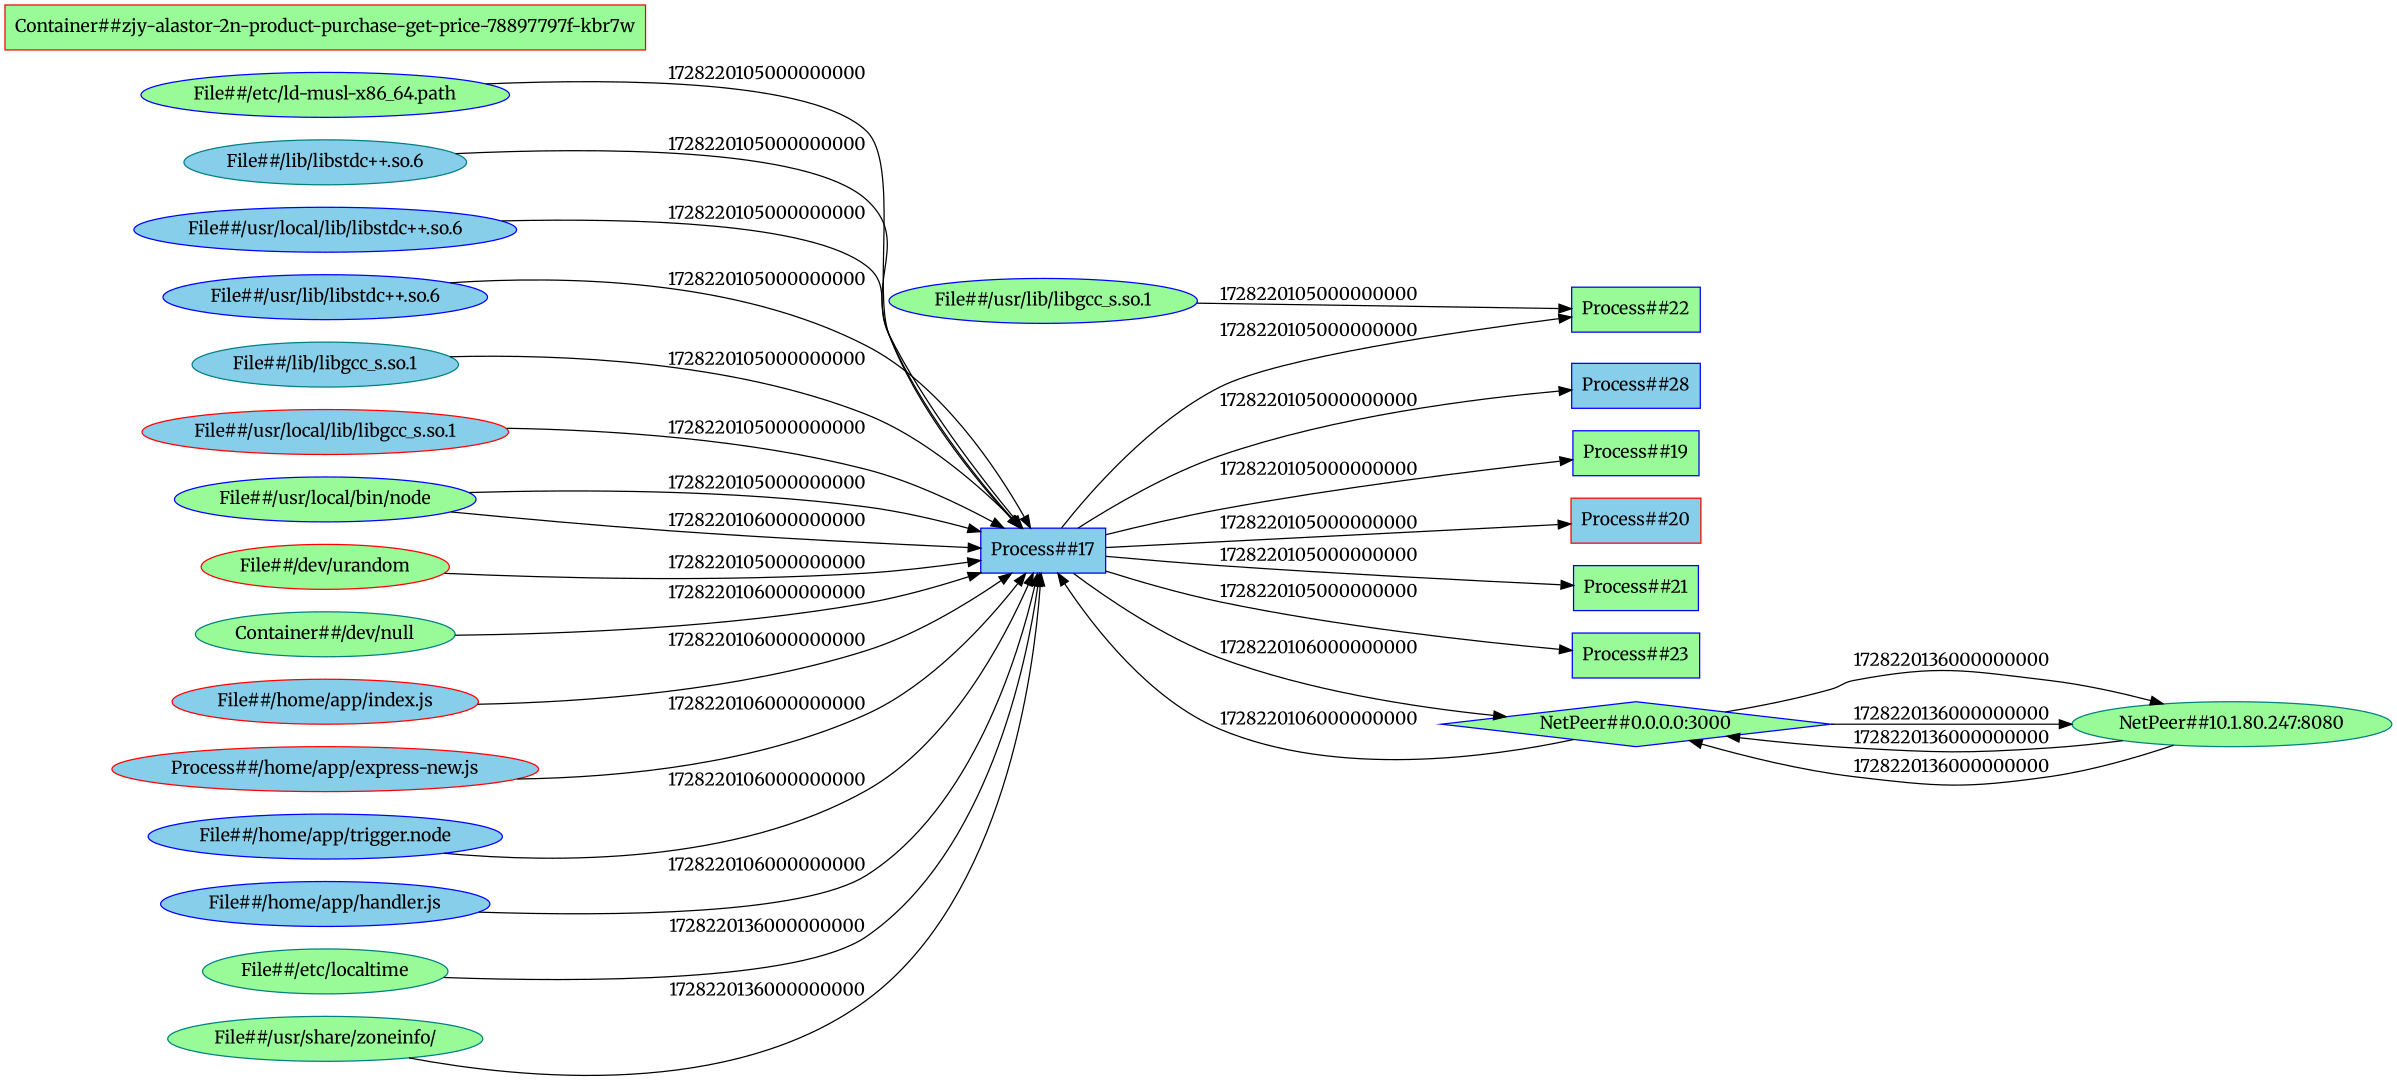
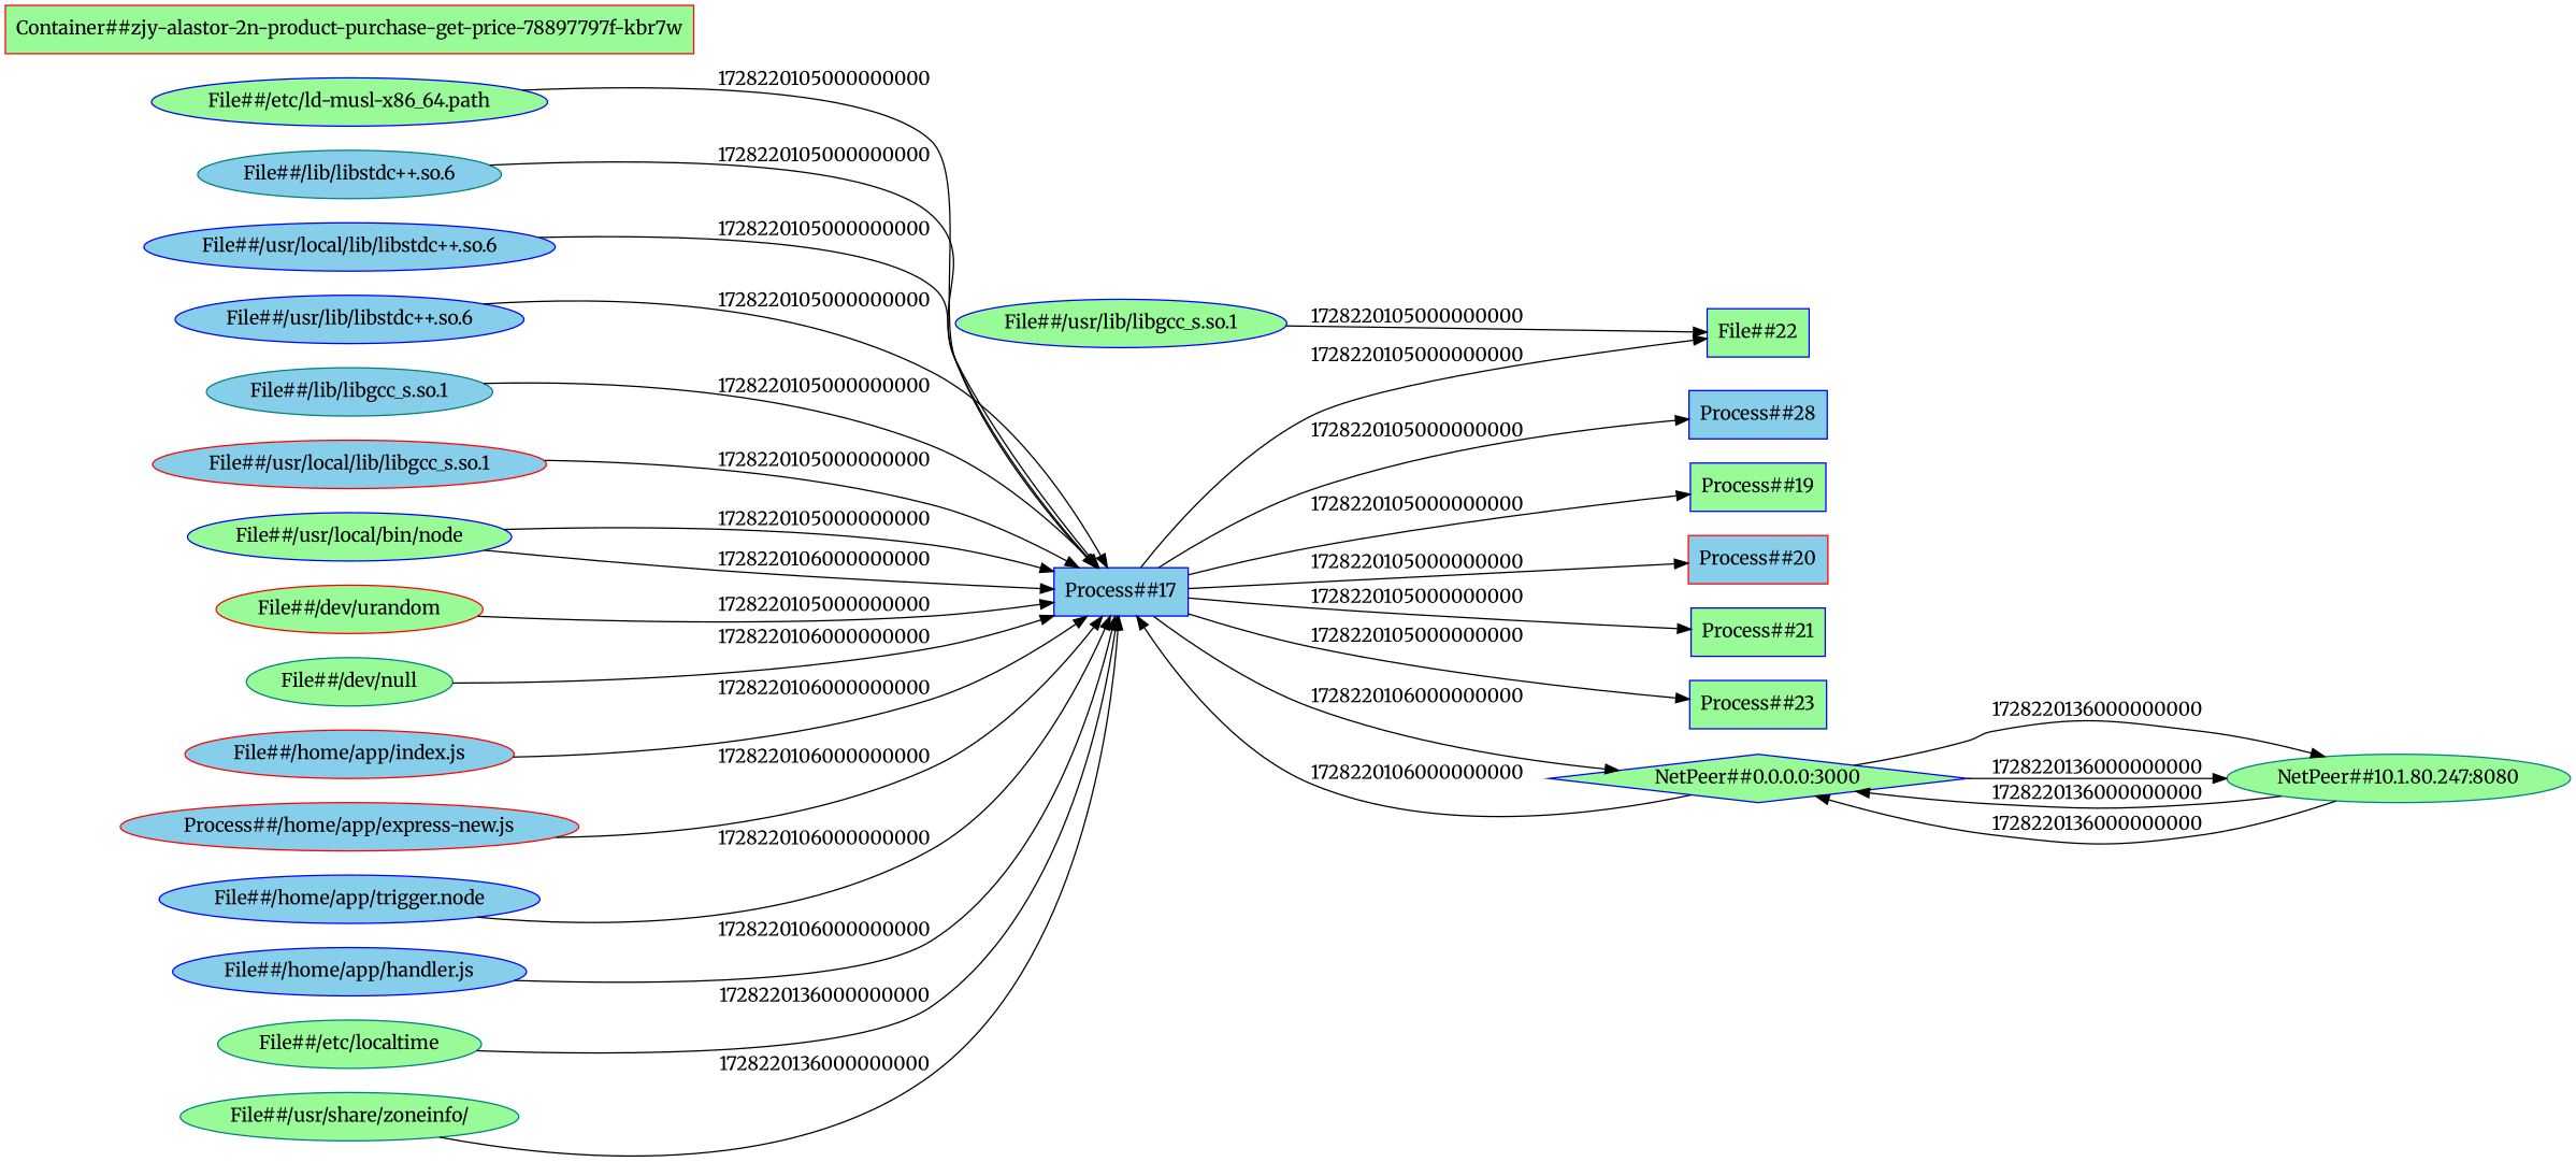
  digraph {
    fontname=Merriweather
    rankdir=LR
    node [color=blue fillcolor=palegreen fontname=Merriweather shape=ellipse style=filled]
    edge [fontname=Merriweather]
    "Process##17" [fillcolor=skyblue shape=box]
    "File##/etc/ld-musl-x86_64.path"
    n3 [fillcolor=skyblue label="Process##28" shape=box]
    "Process##19" [shape=box]
    "Process##20" [color=red fillcolor=skyblue shape=box]
    "Process##21" [shape=box]
-   "Process##22" [shape=box]
+   "Process##22" [shape=box label="File##22"]
    "Process##23" [shape=box]
    "NetPeer##0.0.0.0:3000" [shape=diamond]
    "NetPeer##10.1.80.247:8080" [color=teal]
    "File##/lib/libstdc++.so.6" [color=teal fillcolor=skyblue]
    "File##/usr/local/lib/libstdc++.so.6" [fillcolor=skyblue]
    "File##/usr/lib/libstdc++.so.6" [fillcolor=skyblue]
    "File##/lib/libgcc_s.so.1" [color=teal fillcolor=skyblue]
    "File##/usr/local/lib/libgcc_s.so.1" [color=red fillcolor=skyblue]
    "File##/usr/lib/libgcc_s.so.1"
    "File##/usr/local/bin/node"
    "File##/dev/urandom" [color=red]
-   "File##/dev/null" [color=teal label="Container##/dev/null"]
+   "File##/dev/null" [color=teal]
    "File##/home/app/index.js" [color=red fillcolor=skyblue]
    n21 [color=red fillcolor=skyblue label="Process##/home/app/express-new.js"]
    "File##/home/app/trigger.node" [fillcolor=skyblue]
    "File##/home/app/handler.js" [fillcolor=skyblue]
    "File##/etc/localtime" [color=teal]
    "File##/usr/share/zoneinfo/" [color=teal]
    "Container##zjy-alastor-2n-product-purchase-get-price-78897797f-kbr7w" [color=red shape=box]
    "Process##17" -> n3 [label=1728220105000000000]
    "Process##17" -> "Process##19" [label=1728220105000000000]
    "Process##17" -> "Process##20" [label=1728220105000000000]
    "Process##17" -> "Process##21" [label=1728220105000000000]
    "Process##17" -> "Process##22" [label=1728220105000000000]
    "Process##17" -> "Process##23" [label=1728220105000000000]
    "Process##17" -> "NetPeer##0.0.0.0:3000" [label=1728220106000000000]
    "File##/etc/ld-musl-x86_64.path" -> "Process##17" [label=1728220105000000000]
    "NetPeer##0.0.0.0:3000" -> "Process##17" [label=1728220106000000000]
    "NetPeer##0.0.0.0:3000" -> "NetPeer##10.1.80.247:8080" [label=1728220136000000000]
    "NetPeer##0.0.0.0:3000" -> "NetPeer##10.1.80.247:8080" [label=1728220136000000000]
    "NetPeer##10.1.80.247:8080" -> "NetPeer##0.0.0.0:3000" [label=1728220136000000000]
    "NetPeer##10.1.80.247:8080" -> "NetPeer##0.0.0.0:3000" [label=1728220136000000000]
    "File##/lib/libstdc++.so.6" -> "Process##17" [label=1728220105000000000]
    "File##/usr/local/lib/libstdc++.so.6" -> "Process##17" [label=1728220105000000000]
    "File##/usr/lib/libstdc++.so.6" -> "Process##17" [label=1728220105000000000]
    "File##/lib/libgcc_s.so.1" -> "Process##17" [label=1728220105000000000]
    "File##/usr/local/lib/libgcc_s.so.1" -> "Process##17" [label=1728220105000000000]
    "File##/usr/lib/libgcc_s.so.1" -> "Process##22" [label=1728220105000000000]
    "File##/usr/local/bin/node" -> "Process##17" [label=1728220105000000000]
    "File##/usr/local/bin/node" -> "Process##17" [label=1728220106000000000]
    "File##/dev/urandom" -> "Process##17" [label=1728220105000000000]
    "File##/dev/null" -> "Process##17" [label=1728220106000000000]
    "File##/home/app/index.js" -> "Process##17" [label=1728220106000000000]
    n21 -> "Process##17" [label=1728220106000000000]
    "File##/home/app/trigger.node" -> "Process##17" [label=1728220106000000000]
    "File##/home/app/handler.js" -> "Process##17" [label=1728220106000000000]
    "File##/etc/localtime" -> "Process##17" [label=1728220136000000000]
    "File##/usr/share/zoneinfo/" -> "Process##17" [label=1728220136000000000]
  }
